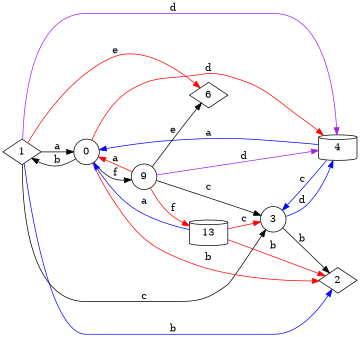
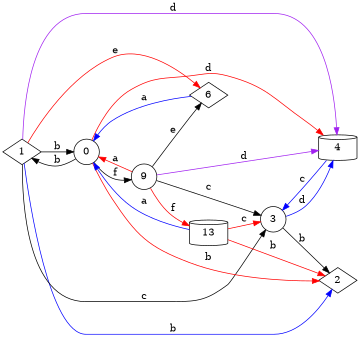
  strict digraph {
    rankdir=LR
    node [shape=diamond]
    edge [color=black]
    1
    0 [shape=circle]
    2
    4 [shape=cylinder]
    9 [shape=circle]
    3 [shape=circle]
    6
    n8 [label=13 shape=cylinder]
-   1 -> 0 [label=a]
+   1 -> 0 [label=b]
    1 -> 2 [color=blue label=b]
    1 -> 4 [color=purple label=d]
    1 -> 3 [label=c]
    1 -> 6 [color=red label=e]
    0 -> 1 [label=b]
    0 -> 2 [color=red label=b]
    0 -> 4 [color=red label=d]
    0 -> 9 [label=f]
-   4 -> 0 [color=blue label=a]
+   6 -> 0 [color=blue label=a]
    4 -> 3 [color=blue label=c]
    9 -> 0 [color=red label=a]
    9 -> 4 [color=purple label=d]
    9 -> 3 [label=c]
    9 -> 6 [label=e]
    9 -> n8 [color=red label=f]
    3 -> 2 [label=b]
    3 -> 4 [color=blue label=d]
    n8 -> 0 [color=blue label=a]
    n8 -> 2 [color=red label=b]
    n8 -> 3 [color=red label=c]
  }
